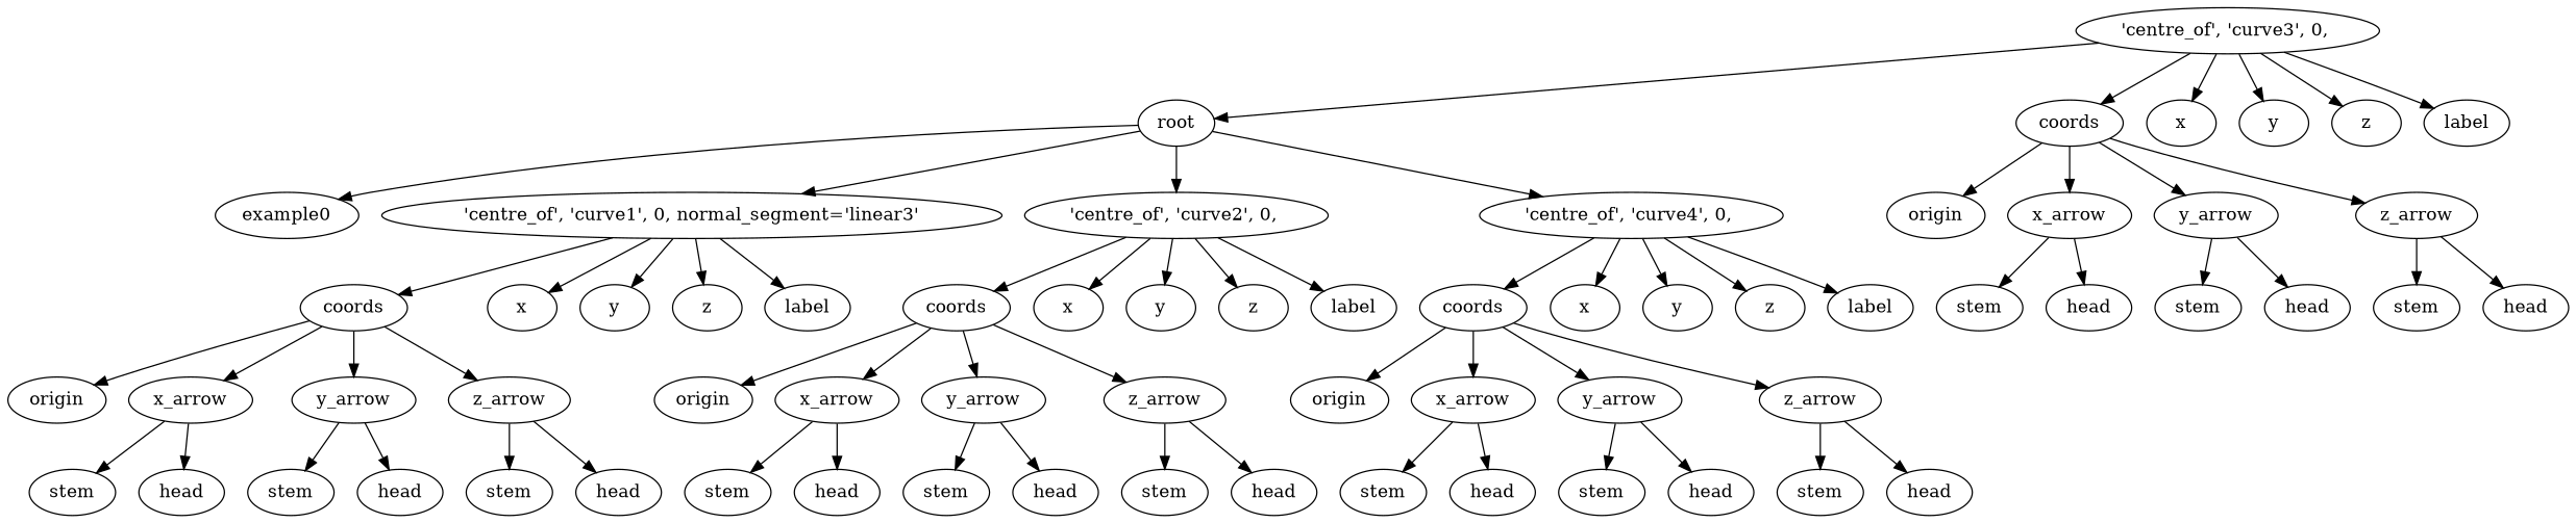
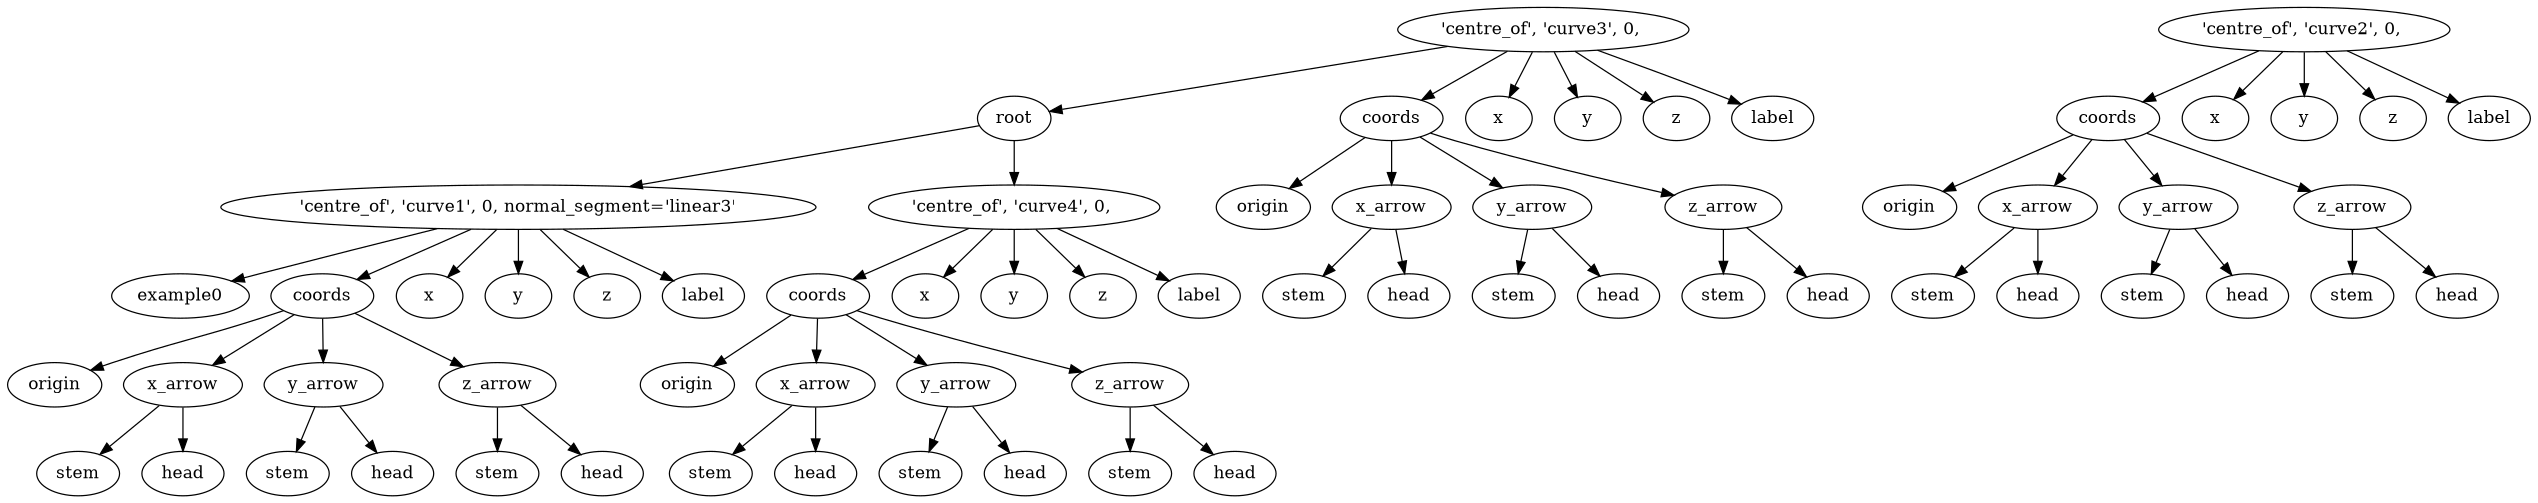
  digraph {
    n1 [label=root]
    n2 [label=example0]
    n3 [label="'centre_of',\ 'curve1',\ 0,\ normal_segment='linear3'"]
    n4 [label="'centre_of',\ 'curve2',\ 0,\ "]
    n5 [label="'centre_of',\ 'curve4',\ 0,\ "]
    n6 [label=coords]
    n7 [label=x]
    n8 [label=y]
    n9 [label=z]
    n10 [label=label]
    n11 [label=coords]
    n12 [label=x]
    n13 [label=y]
    n14 [label=z]
    n15 [label=label]
    n16 [label="'centre_of',\ 'curve3',\ 0,\ "]
    n17 [label=coords]
    n18 [label=x]
    n19 [label=y]
    n20 [label=z]
    n21 [label=label]
    n22 [label=coords]
    n23 [label=x]
    n24 [label=y]
    n25 [label=z]
    n26 [label=label]
    n27 [label=origin]
    n28 [label=x_arrow]
    n29 [label=y_arrow]
    n30 [label=z_arrow]
    n31 [label=stem]
    n32 [label=head]
    n33 [label=stem]
    n34 [label=head]
    n35 [label=stem]
    n36 [label=head]
    n37 [label=origin]
    n38 [label=x_arrow]
    n39 [label=y_arrow]
    n40 [label=z_arrow]
    n41 [label=stem]
    n42 [label=head]
    n43 [label=stem]
    n44 [label=head]
    n45 [label=stem]
    n46 [label=head]
    n47 [label=origin]
    n48 [label=x_arrow]
    n49 [label=y_arrow]
    n50 [label=z_arrow]
    n51 [label=stem]
    n52 [label=head]
    n53 [label=stem]
    n54 [label=head]
    n55 [label=stem]
    n56 [label=head]
    n57 [label=origin]
    n58 [label=x_arrow]
    n59 [label=y_arrow]
    n60 [label=z_arrow]
    n61 [label=stem]
    n62 [label=head]
    n63 [label=stem]
    n64 [label=head]
    n65 [label=stem]
    n66 [label=head]
-   n1 -> n2
+   n3 -> n2
    n1 -> n3
-   n1 -> n4
    n1 -> n5
    n3 -> n6
    n3 -> n7
    n3 -> n8
    n3 -> n9
    n3 -> n10
    n4 -> n11
    n4 -> n12
    n4 -> n13
    n4 -> n14
    n4 -> n15
    n5 -> n22
    n5 -> n23
    n5 -> n24
    n5 -> n25
    n5 -> n26
    n6 -> n27
    n6 -> n28
    n6 -> n29
    n6 -> n30
    n11 -> n37
    n11 -> n38
    n11 -> n39
    n11 -> n40
    n16 -> n1
    n16 -> n17
    n16 -> n18
    n16 -> n19
    n16 -> n20
    n16 -> n21
    n17 -> n47
    n17 -> n48
    n17 -> n49
    n17 -> n50
    n22 -> n57
    n22 -> n58
    n22 -> n59
    n22 -> n60
    n28 -> n31
    n28 -> n32
    n29 -> n33
    n29 -> n34
    n30 -> n35
    n30 -> n36
    n38 -> n41
    n38 -> n42
    n39 -> n43
    n39 -> n44
    n40 -> n45
    n40 -> n46
    n48 -> n51
    n48 -> n52
    n49 -> n53
    n49 -> n54
    n50 -> n55
    n50 -> n56
    n58 -> n61
    n58 -> n62
    n59 -> n63
    n59 -> n64
    n60 -> n65
    n60 -> n66
  }
